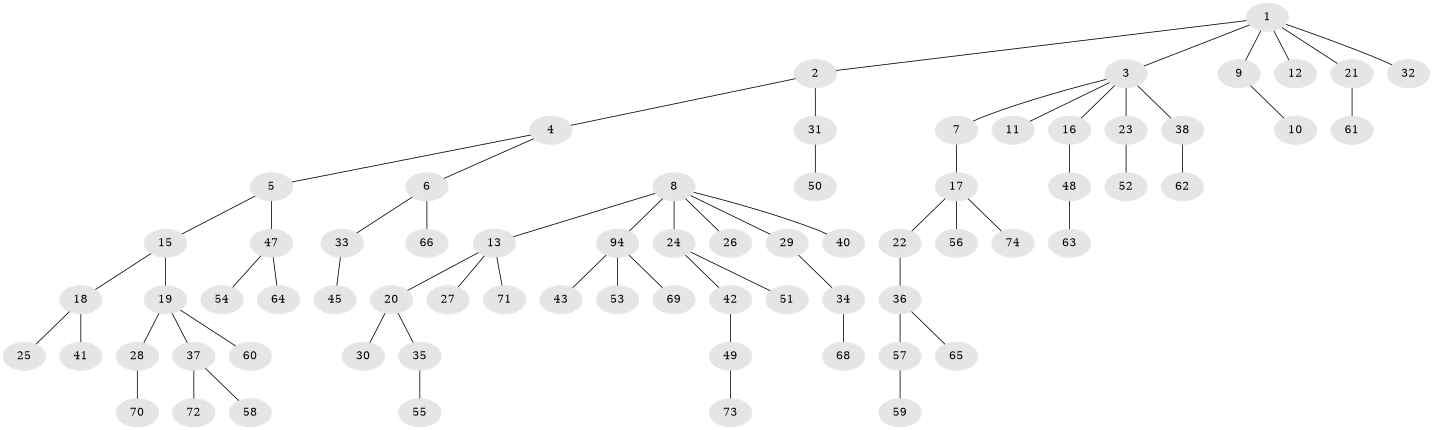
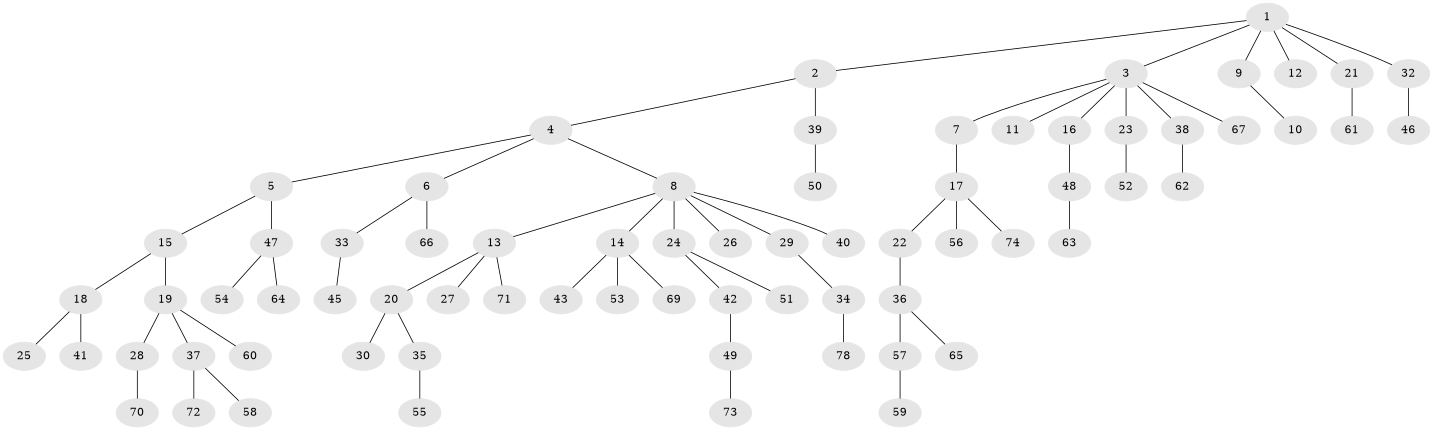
  graph {
    node [color=gray90 style=filled]
    1
    2
    3
    9
    12
    21
    32
    4
-   39 [label=31]
+   39
    7
    11
    16
    23
    38
+   67
    10
    61
+   46
    5
    6
    8
    50
    17
    48
    52
    62
    15
    47
    33
    66
    13
-   14 [label=94]
+   14
    24
    26
    29
    40
    18
    19
    54
    64
    45
    22
    56
    74
    20
    27
    71
    43
    53
    69
    42
    51
    34
    30
    35
    25
    41
    28
    37
    60
    63
    36
    70
    72
    58
    55
    57
    65
    49
-   68
+   68 [label=78]
    59
    73
    1 -- 2
    1 -- 3
    1 -- 9
    1 -- 12
    1 -- 21
    1 -- 32
    2 -- 4
    2 -- 39
    3 -- 7
    3 -- 11
    3 -- 16
    3 -- 23
    3 -- 38
+   3 -- 67
    9 -- 10
    21 -- 61
+   32 -- 46
    4 -- 5
    4 -- 6
+   4 -- 8
    39 -- 50
    7 -- 17
    16 -- 48
    23 -- 52
    38 -- 62
    5 -- 15
    5 -- 47
    6 -- 33
    6 -- 66
    8 -- 13
    8 -- 14
    8 -- 24
    8 -- 26
    8 -- 29
    8 -- 40
    17 -- 22
    17 -- 56
    17 -- 74
    48 -- 63
    15 -- 18
    15 -- 19
    47 -- 54
    47 -- 64
    33 -- 45
    13 -- 20
    13 -- 27
    13 -- 71
    14 -- 43
    14 -- 53
    14 -- 69
    24 -- 42
    24 -- 51
    29 -- 34
    18 -- 25
    18 -- 41
    19 -- 28
    19 -- 37
    19 -- 60
    22 -- 36
    20 -- 30
    20 -- 35
    42 -- 49
    34 -- 68
    35 -- 55
    28 -- 70
    37 -- 72
    37 -- 58
    36 -- 57
    36 -- 65
    57 -- 59
    49 -- 73
  }
